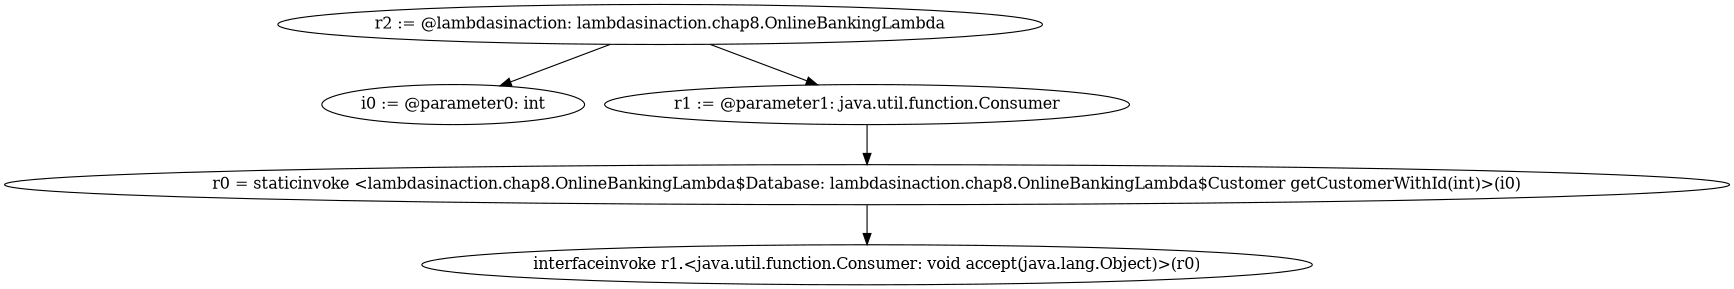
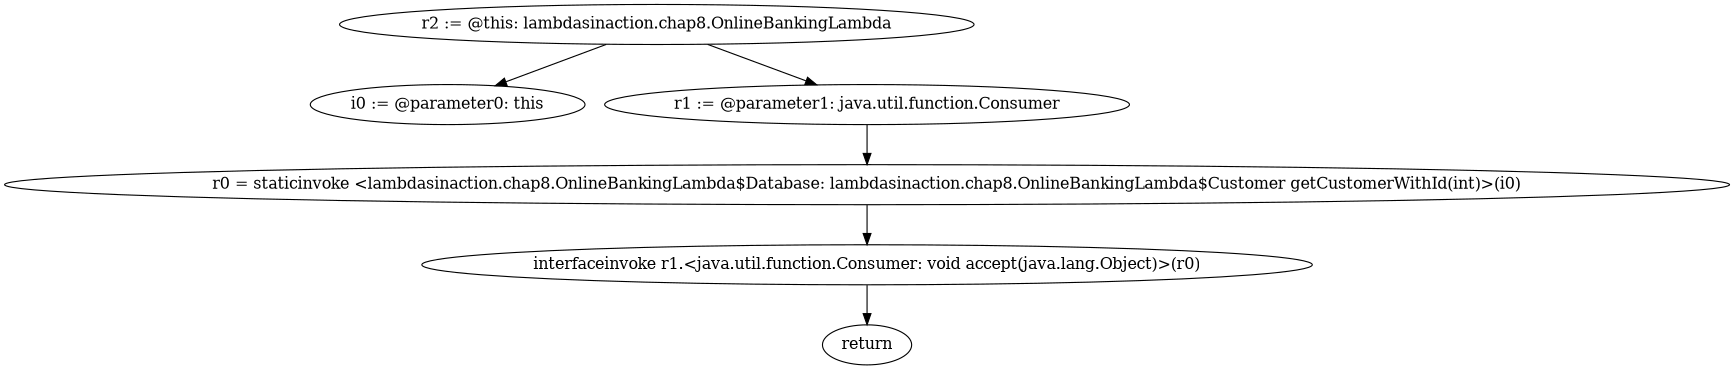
  digraph {
-   "r2 := @this: lambdasinaction.chap8.OnlineBankingLambda" [label="r2 := @lambdasinaction: lambdasinaction.chap8.OnlineBankingLambda"]
-   "i0 := @parameter0: int"
+   "r2 := @this: lambdasinaction.chap8.OnlineBankingLambda"
+   "i0 := @parameter0: int" [label="i0 := @parameter0: this"]
    "r1 := @parameter1: java.util.function.Consumer"
    "r0 = staticinvoke <lambdasinaction.chap8.OnlineBankingLambda$Database: lambdasinaction.chap8.OnlineBankingLambda$Customer getCustomerWithId(int)>(i0)"
    "interfaceinvoke r1.<java.util.function.Consumer: void accept(java.lang.Object)>(r0)"
+   return
    "r2 := @this: lambdasinaction.chap8.OnlineBankingLambda" -> "i0 := @parameter0: int"
    "r2 := @this: lambdasinaction.chap8.OnlineBankingLambda" -> "r1 := @parameter1: java.util.function.Consumer"
    "r1 := @parameter1: java.util.function.Consumer" -> "r0 = staticinvoke <lambdasinaction.chap8.OnlineBankingLambda$Database: lambdasinaction.chap8.OnlineBankingLambda$Customer getCustomerWithId(int)>(i0)"
    "r0 = staticinvoke <lambdasinaction.chap8.OnlineBankingLambda$Database: lambdasinaction.chap8.OnlineBankingLambda$Customer getCustomerWithId(int)>(i0)" -> "interfaceinvoke r1.<java.util.function.Consumer: void accept(java.lang.Object)>(r0)"
+   "interfaceinvoke r1.<java.util.function.Consumer: void accept(java.lang.Object)>(r0)" -> return
  }
